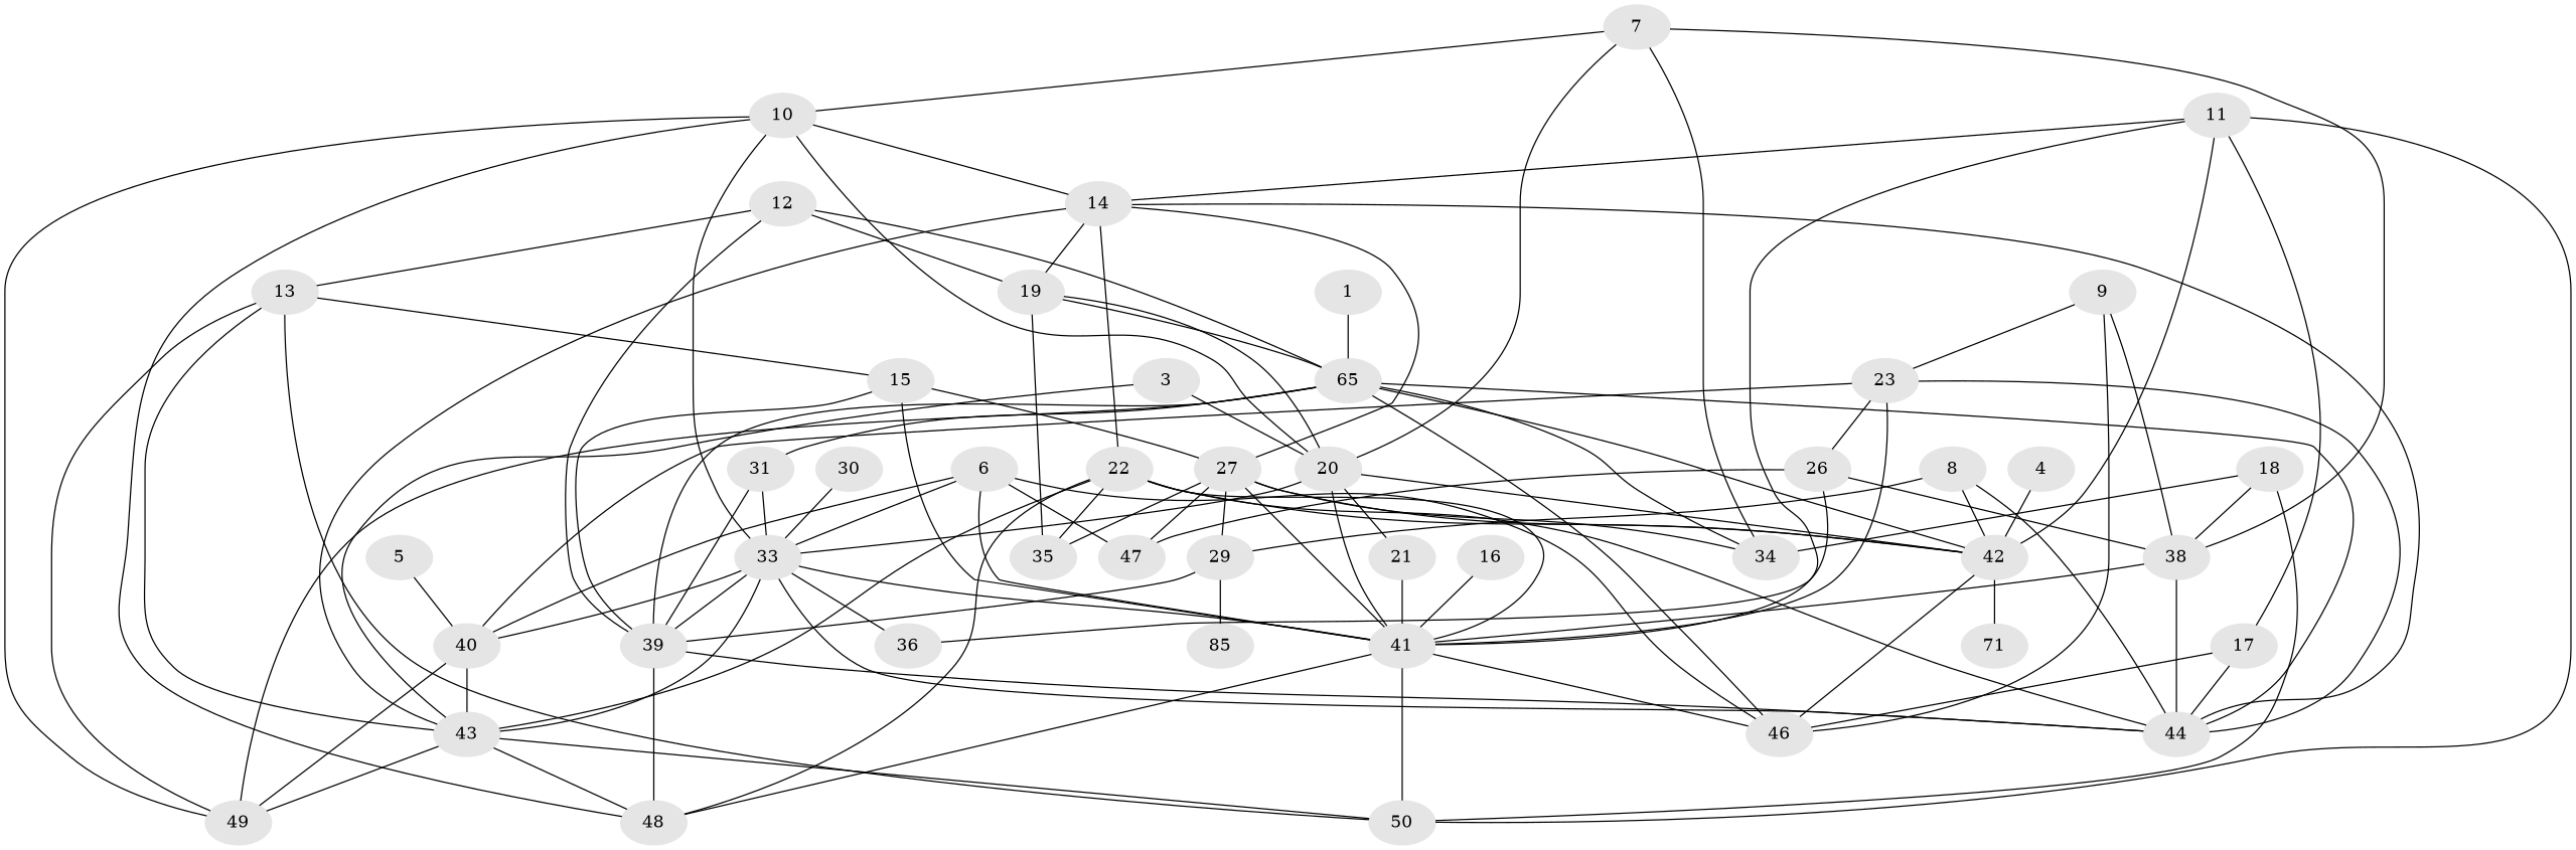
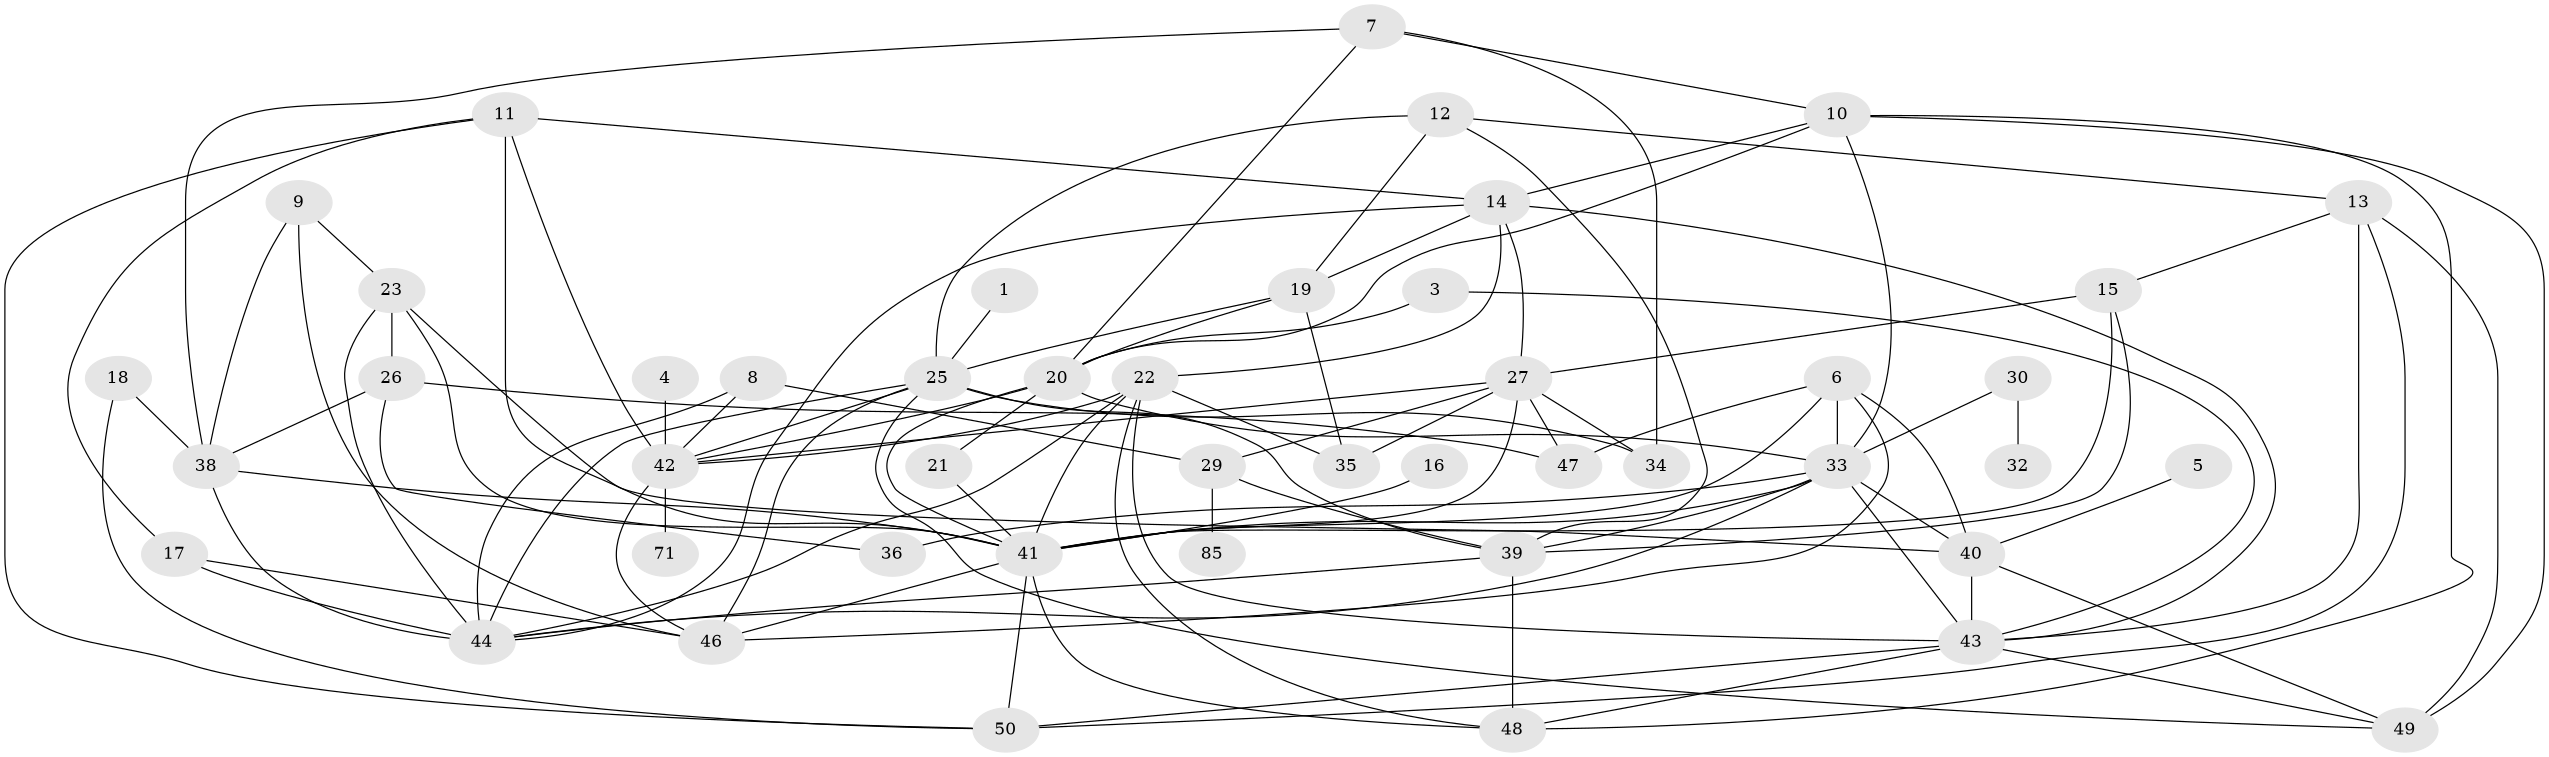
  graph {
    node [color=gray90 style=filled]
    edge [weight=1.0]
    1
-   25 [label=65]
+   25
    42
    46
    34
    44
    49
    39
-   31
    3
    20
    43
    33
    41
    21
    48
    50
    4
    n19 [label=71]
    5
    40
    6
    47
    36
    7
    10
    38
    14
    8
    29
    n31 [label=85]
    9
    23
    26
    19
    22
    27
    11
    17
    12
    13
    15
    35
    16
    18
    30
+   32
    1 -- 25
    25 -- 42
    25 -- 46
    25 -- 34
    25 -- 44
    25 -- 49
    25 -- 39
-   25 -- 31
    42 -- 46
    42 -- n19
    39 -- 44
    39 -- 48
-   31 -- 39
-   31 -- 33
    3 -- 20
    3 -- 43
    20 -- 42
    20 -- 33
    20 -- 41
    20 -- 21
    43 -- 49
    43 -- 48
    43 -- 50
    33 -- 44
    33 -- 39
    33 -- 43
    33 -- 41
    33 -- 40
    33 -- 36
    41 -- 46
    41 -- 48
    41 -- 50
    21 -- 41
    4 -- 42
    5 -- 40
    40 -- 49
    40 -- 43
    6 -- 46
    6 -- 33
    6 -- 41
    6 -- 40
    6 -- 47
    7 -- 34
    7 -- 20
    7 -- 10
    7 -- 38
    10 -- 49
    10 -- 20
    10 -- 33
    10 -- 48
    10 -- 14
    38 -- 44 [weight=2.0]
    38 -- 41
    14 -- 44
    14 -- 43
    14 -- 19
    14 -- 22
    14 -- 27
    8 -- 42
    8 -- 44
    8 -- 29
    29 -- 39
    29 -- n31
    9 -- 46
    9 -- 38
    9 -- 23
    23 -- 44
    23 -- 41
    23 -- 40
    23 -- 26
    26 -- 47
    26 -- 36
    26 -- 38
    19 -- 25
    19 -- 20
    19 -- 35
    22 -- 42
    22 -- 44
    22 -- 43
    22 -- 41
    22 -- 48
    22 -- 35
    27 -- 42
    27 -- 34
    27 -- 41
    27 -- 47
    27 -- 29
    27 -- 35
    11 -- 42
    11 -- 41
    11 -- 50
    11 -- 14
    11 -- 17
    17 -- 46
    17 -- 44
    12 -- 25
    12 -- 39
    12 -- 19
    12 -- 13
    13 -- 49
    13 -- 43
    13 -- 50
    13 -- 15
    15 -- 39
    15 -- 41
    15 -- 27
    16 -- 41
-   18 -- 34
    18 -- 50
    18 -- 38
    30 -- 33
+   30 -- 32
  }
